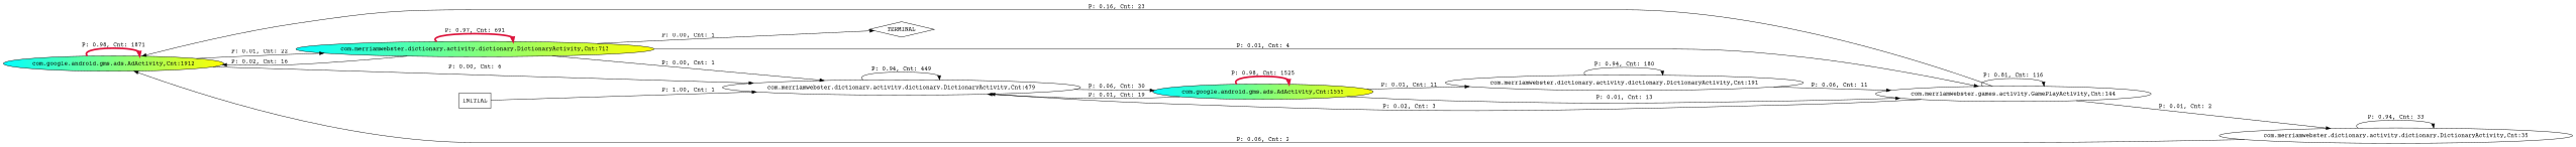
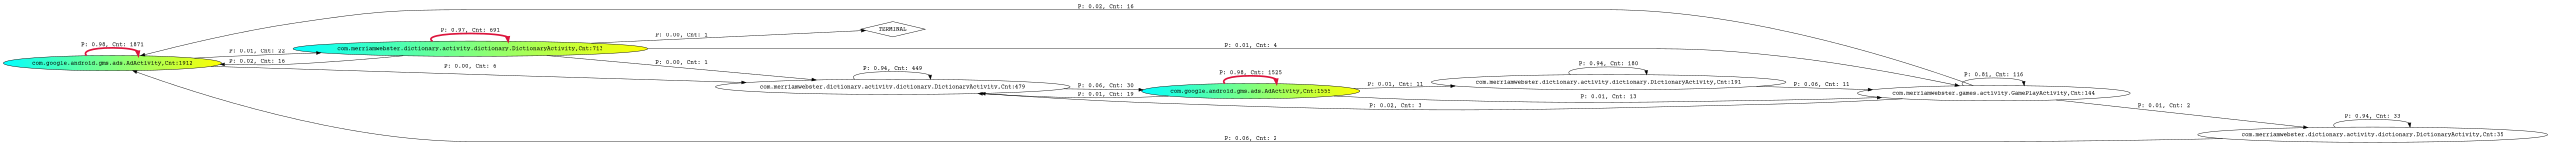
  digraph {
    fontname="Courier Prime"
    rankdir=LR
    node [fontname="Courier Prime"]
    edge [fontname="Courier Prime"]
    n1 [fillcolor="cyan:yellow" label="com.google.android.gms.ads.AdActivity,Cnt:1912" style=filled]
    n2 [fillcolor="cyan:yellow" label="com.merriamwebster.dictionary.activity.dictionary.DictionaryActivity,Cnt:713" style=filled]
    n3 [label="com.merriamwebster.dictionary.activity.dictionary.DictionaryActivity,Cnt:479"]
    n4 [label="com.merriamwebster.games.activity.GamePlayActivity,Cnt:144"]
    n5 [label=TERMINAL shape=diamond]
    n6 [fillcolor="cyan:yellow" label="com.google.android.gms.ads.AdActivity,Cnt:1555" style=filled]
    n7 [label="com.merriamwebster.dictionary.activity.dictionary.DictionaryActivity,Cnt:35"]
    n8 [label="com.merriamwebster.dictionary.activity.dictionary.DictionaryActivity,Cnt:191"]
-   n9 [label=INITIAL shape=box]
    n1 -> n1 [color=crimson label="P: 0.98, Cnt: 1871" penwidth=4]
    n1 -> n2 [label="P: 0.01, Cnt: 22"]
    n1 -> n3 [label="P: 0.00, Cnt: 6"]
    n2 -> n1 [label="P: 0.02, Cnt: 16"]
    n2 -> n2 [color=crimson label="P: 0.97, Cnt: 691" penwidth=4]
    n2 -> n3 [label="P: 0.00, Cnt: 1"]
    n2 -> n4 [label="P: 0.01, Cnt: 4"]
    n2 -> n5 [label="P: 0.00, Cnt: 1"]
    n3 -> n3 [label="P: 0.94, Cnt: 449"]
    n3 -> n6 [label="P: 0.06, Cnt: 30"]
-   n4 -> n1 [label="P: 0.16, Cnt: 23"]
+   n4 -> n1 [label="P: 0.02, Cnt: 16"]
    n4 -> n3 [label="P: 0.02, Cnt: 3"]
    n4 -> n4 [label="P: 0.81, Cnt: 116"]
    n4 -> n7 [label="P: 0.01, Cnt: 2"]
    n6 -> n3 [label="P: 0.01, Cnt: 19"]
    n6 -> n4 [label="P: 0.01, Cnt: 13"]
    n6 -> n6 [color=crimson label="P: 0.98, Cnt: 1525" penwidth=4]
    n6 -> n8 [label="P: 0.01, Cnt: 11"]
    n7 -> n1 [label="P: 0.06, Cnt: 2"]
    n7 -> n7 [label="P: 0.94, Cnt: 33"]
    n8 -> n4 [label="P: 0.06, Cnt: 11"]
    n8 -> n8 [label="P: 0.94, Cnt: 180"]
-   n9 -> n3 [label="P: 1.00, Cnt: 1"]
  }
